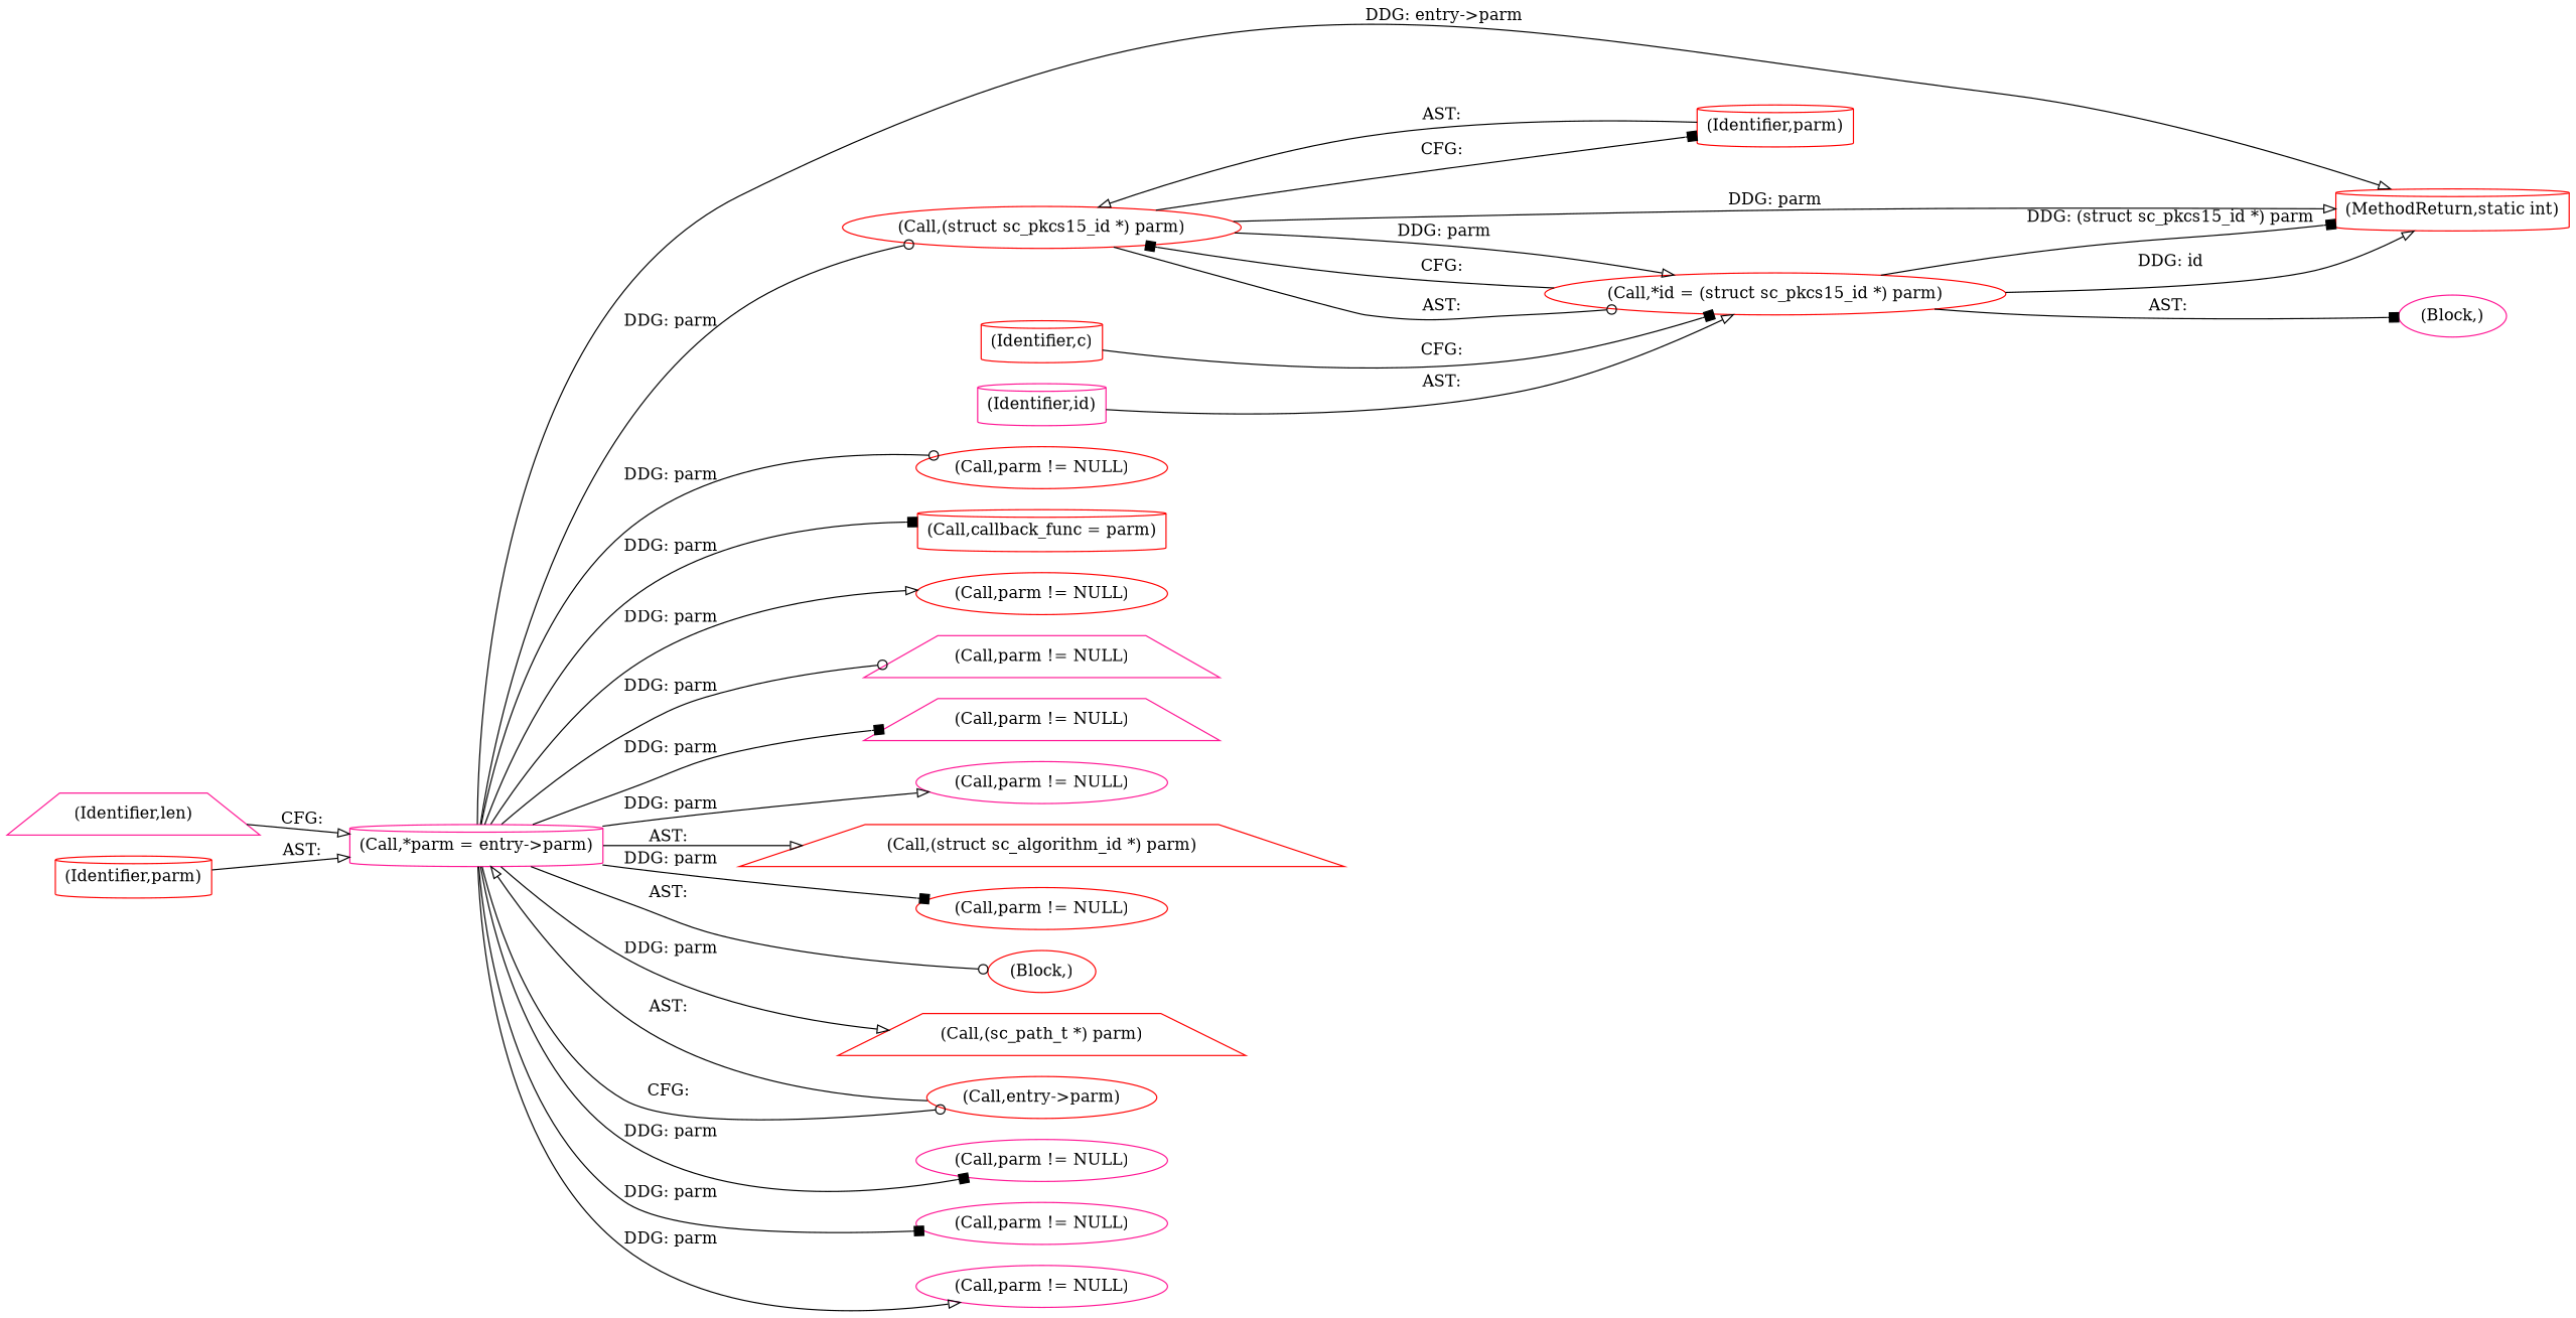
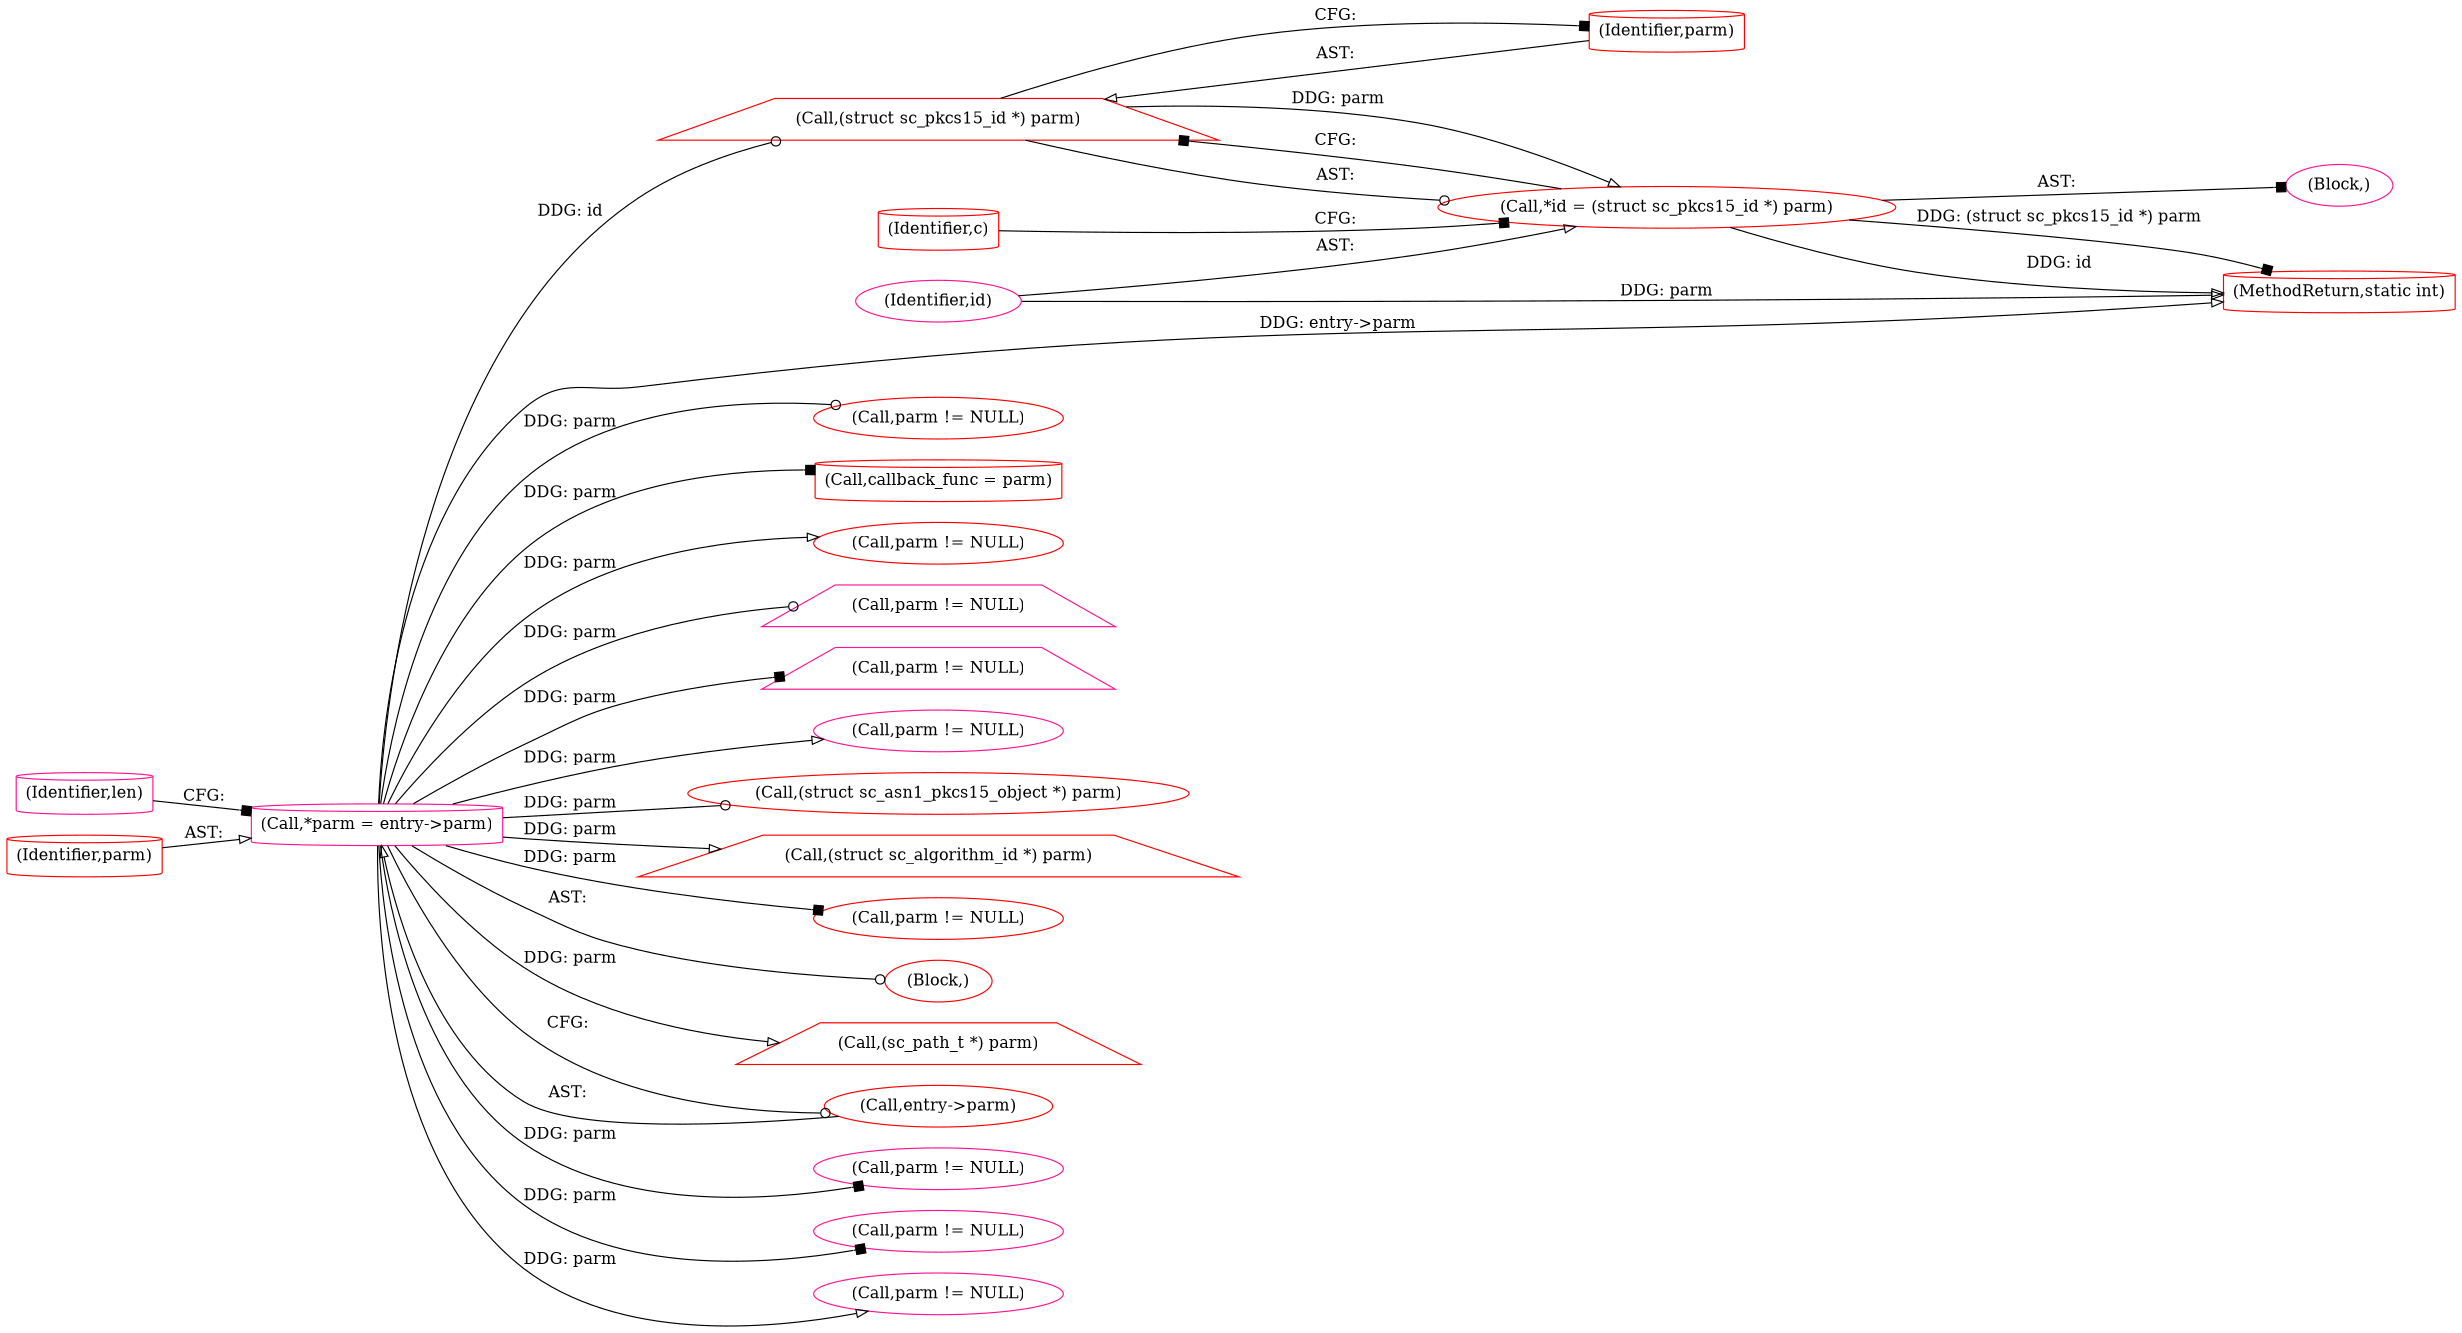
  digraph {
    rankdir=LR
    node [color=red shape=ellipse]
    edge [arrowhead=onormal]
-   n1 [label="(Call,(struct sc_pkcs15_id *) parm)"]
+   n1 [label="(Call,(struct sc_pkcs15_id *) parm)" shape=trapezium]
    n2 [label="(Call,*id = (struct sc_pkcs15_id *) parm)"]
    n3 [label="(Identifier,parm)" shape=cylinder]
    n4 [label="(MethodReturn,static int)" shape=cylinder]
    n5 [color=deeppink label="(Block,)"]
    n6 [color=deeppink label="(Call,*parm = entry->parm)" shape=cylinder]
    n7 [label="(Call,parm != NULL)"]
    n8 [label="(Call,callback_func = parm)" shape=cylinder]
    n9 [label="(Call,parm != NULL)"]
    n10 [color=deeppink label="(Call,parm != NULL)" shape=trapezium]
    n11 [color=deeppink label="(Call,parm != NULL)" shape=trapezium]
    n12 [color=deeppink label="(Call,parm != NULL)"]
+   n13 [label="(Call,(struct sc_asn1_pkcs15_object *) parm)"]
    n14 [label="(Call,(struct sc_algorithm_id *) parm)" shape=trapezium]
    n15 [label="(Call,parm != NULL)"]
    n16 [label="(Block,)"]
    n17 [label="(Call,(sc_path_t *) parm)" shape=trapezium]
    n18 [label="(Call,entry->parm)"]
    n19 [color=deeppink label="(Call,parm != NULL)"]
    n20 [color=deeppink label="(Call,parm != NULL)"]
    n21 [color=deeppink label="(Call,parm != NULL)"]
-   n22 [color=deeppink label="(Identifier,len)" shape=trapezium]
+   n22 [color=deeppink label="(Identifier,len)" shape=cylinder]
    n23 [label="(Identifier,parm)" shape=cylinder]
    n24 [label="(Identifier,c)" shape=cylinder]
-   n25 [color=deeppink label="(Identifier,id)" shape=cylinder]
+   n25 [color=deeppink label="(Identifier,id)"]
    n1 -> n2 [arrowhead=odot label="AST: "]
    n1 -> n2 [label="DDG: parm"]
    n1 -> n3 [arrowhead=box label="CFG: "]
-   n1 -> n4 [label="DDG: parm"]
+   n25 -> n4 [label="DDG: parm"]
    n2 -> n1 [arrowhead=box label="CFG: "]
    n2 -> n4 [label="DDG: id"]
    n2 -> n4 [arrowhead=box label="DDG: (struct sc_pkcs15_id *) parm"]
    n2 -> n5 [arrowhead=box label="AST: "]
    n3 -> n1 [label="AST: "]
-   n6 -> n1 [arrowhead=odot label="DDG: parm"]
+   n6 -> n1 [arrowhead=odot label="DDG: id"]
    n6 -> n4 [label="DDG: entry->parm"]
    n6 -> n7 [arrowhead=odot label="DDG: parm"]
    n6 -> n8 [arrowhead=box label="DDG: parm"]
    n6 -> n9 [label="DDG: parm"]
    n6 -> n10 [arrowhead=odot label="DDG: parm"]
    n6 -> n11 [arrowhead=box label="DDG: parm"]
    n6 -> n12 [label="DDG: parm"]
-   n6 -> n14 [label="AST: "]
+   n6 -> n13 [arrowhead=odot label="DDG: parm"]
+   n6 -> n14 [label="DDG: parm"]
    n6 -> n15 [arrowhead=box label="DDG: parm"]
    n6 -> n16 [arrowhead=odot label="AST: "]
    n6 -> n17 [label="DDG: parm"]
    n6 -> n18 [arrowhead=odot label="CFG: "]
    n6 -> n19 [arrowhead=box label="DDG: parm"]
    n6 -> n20 [arrowhead=box label="DDG: parm"]
    n6 -> n21 [label="DDG: parm"]
    n18 -> n6 [label="AST: "]
-   n22 -> n6 [label="CFG: "]
+   n22 -> n6 [arrowhead=box label="CFG: "]
    n23 -> n6 [label="AST: "]
    n24 -> n2 [arrowhead=box label="CFG: "]
    n25 -> n2 [label="AST: "]
  }
